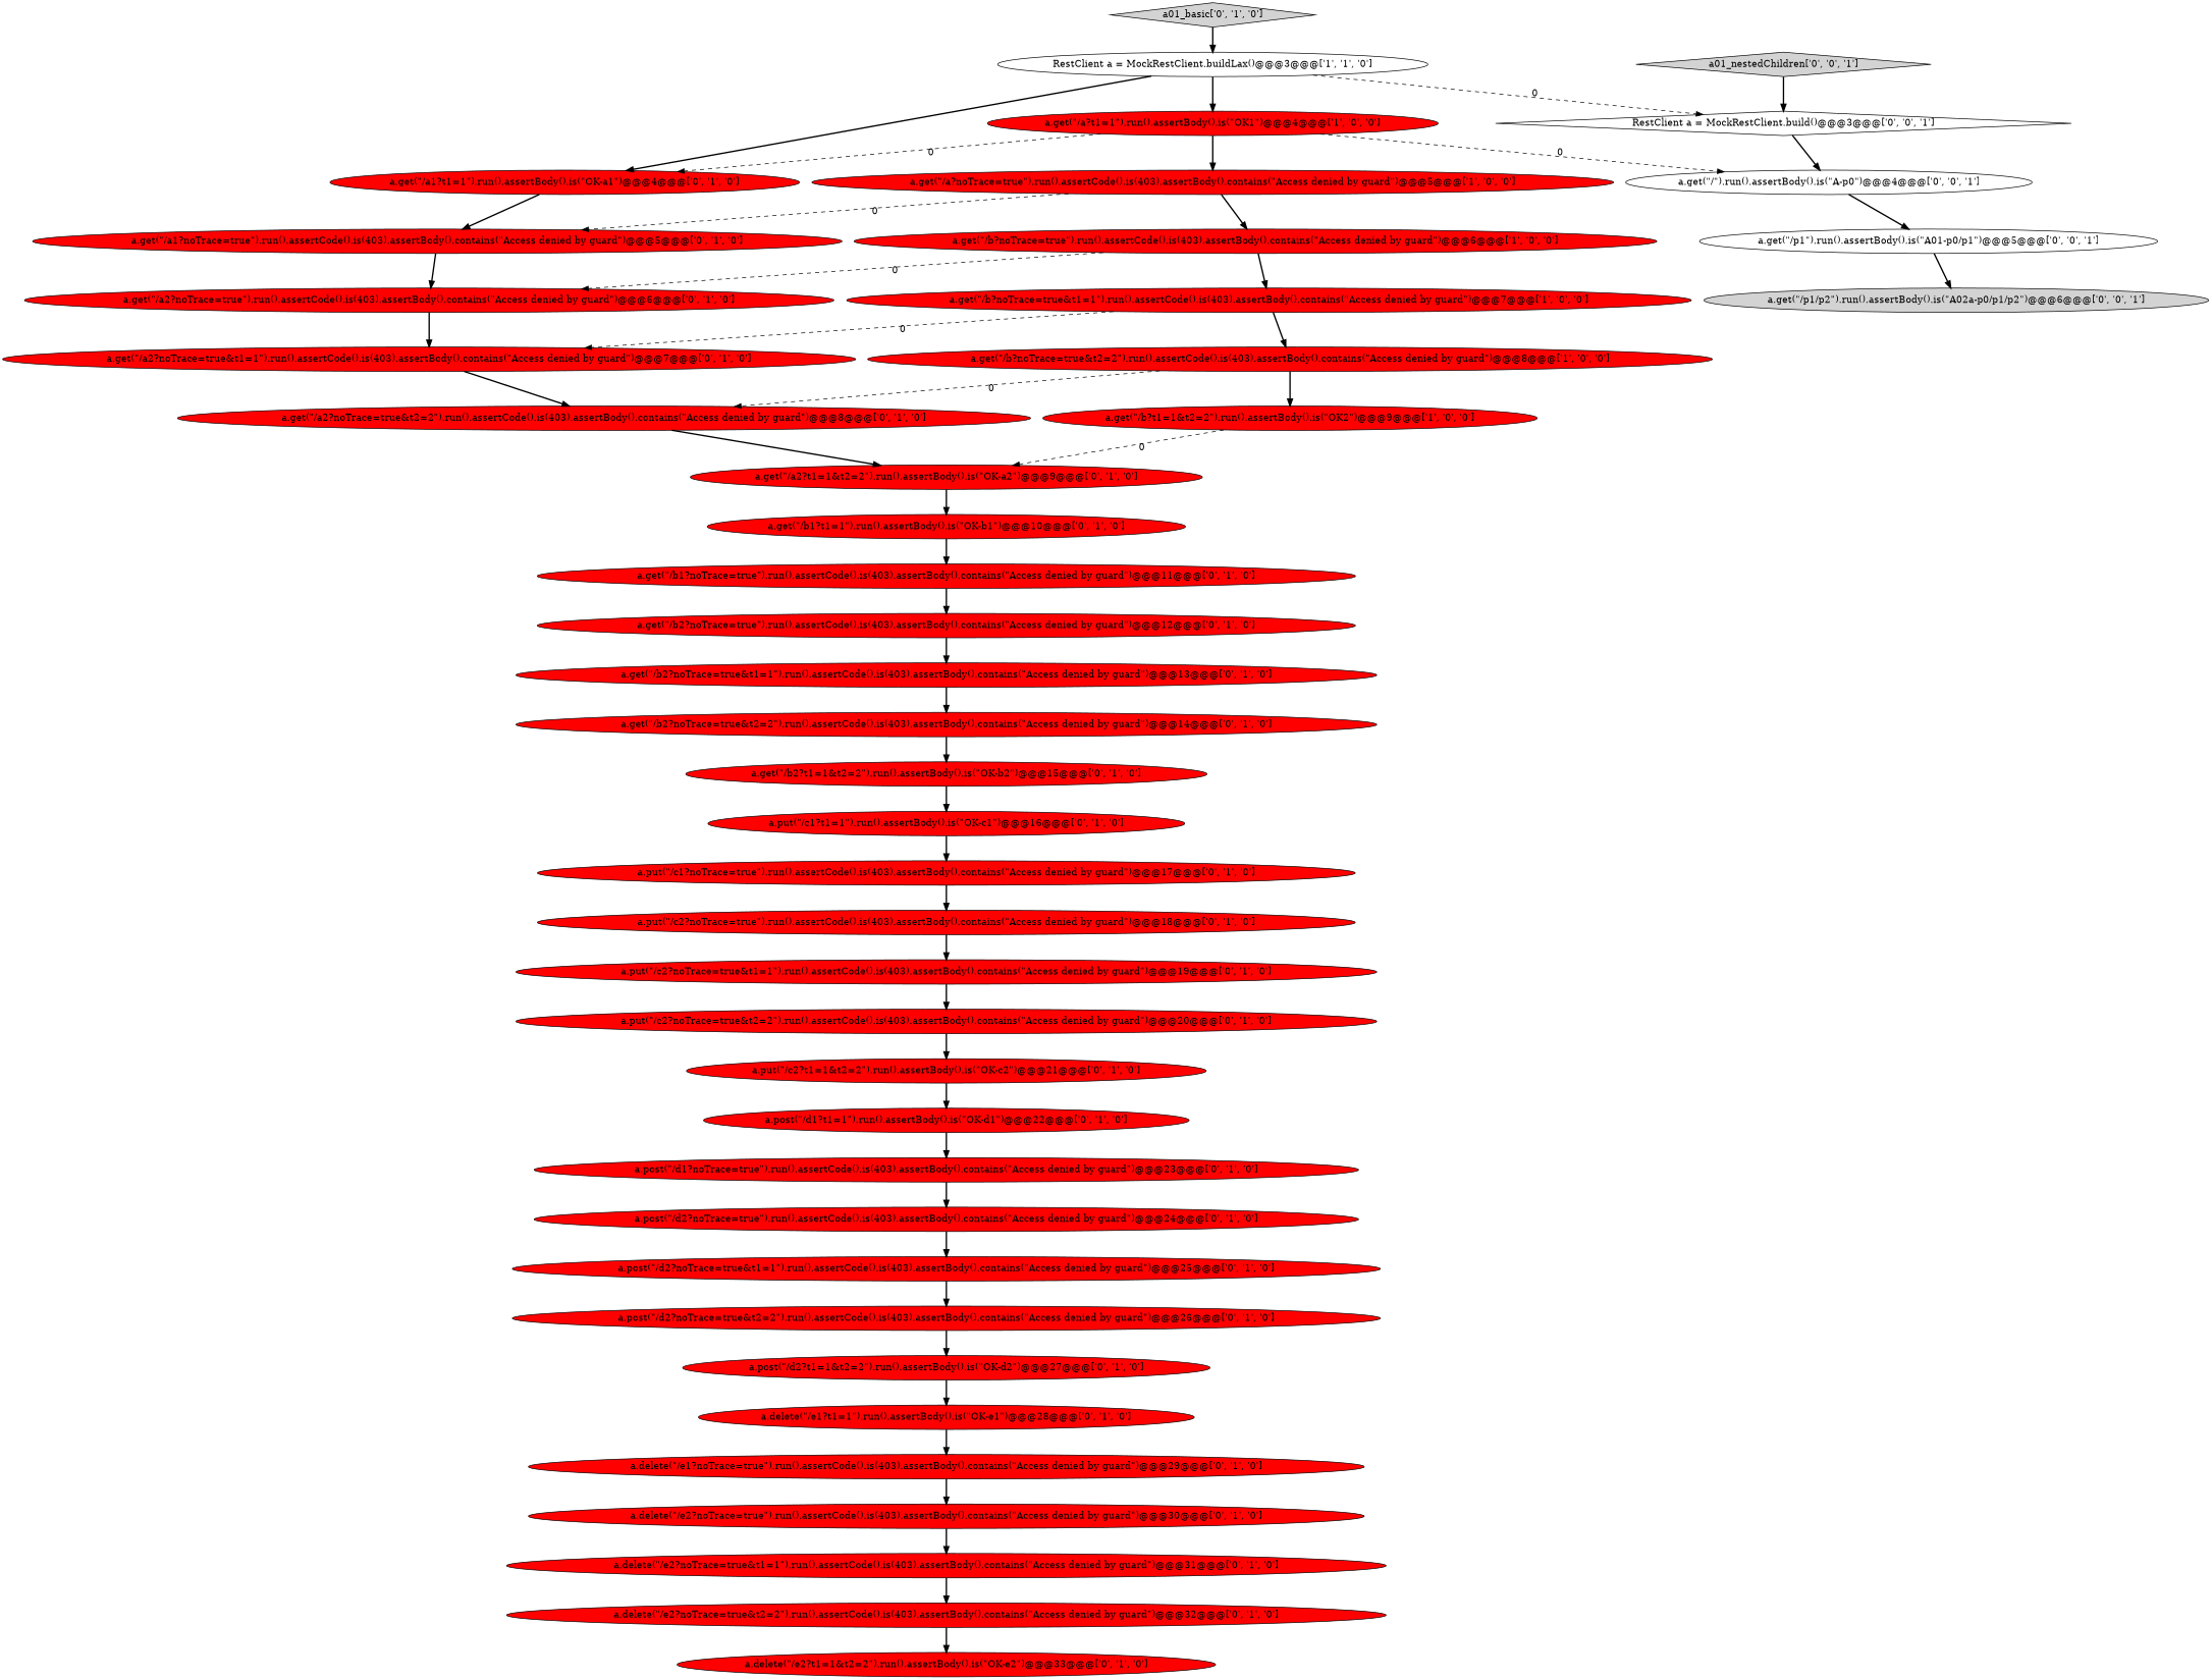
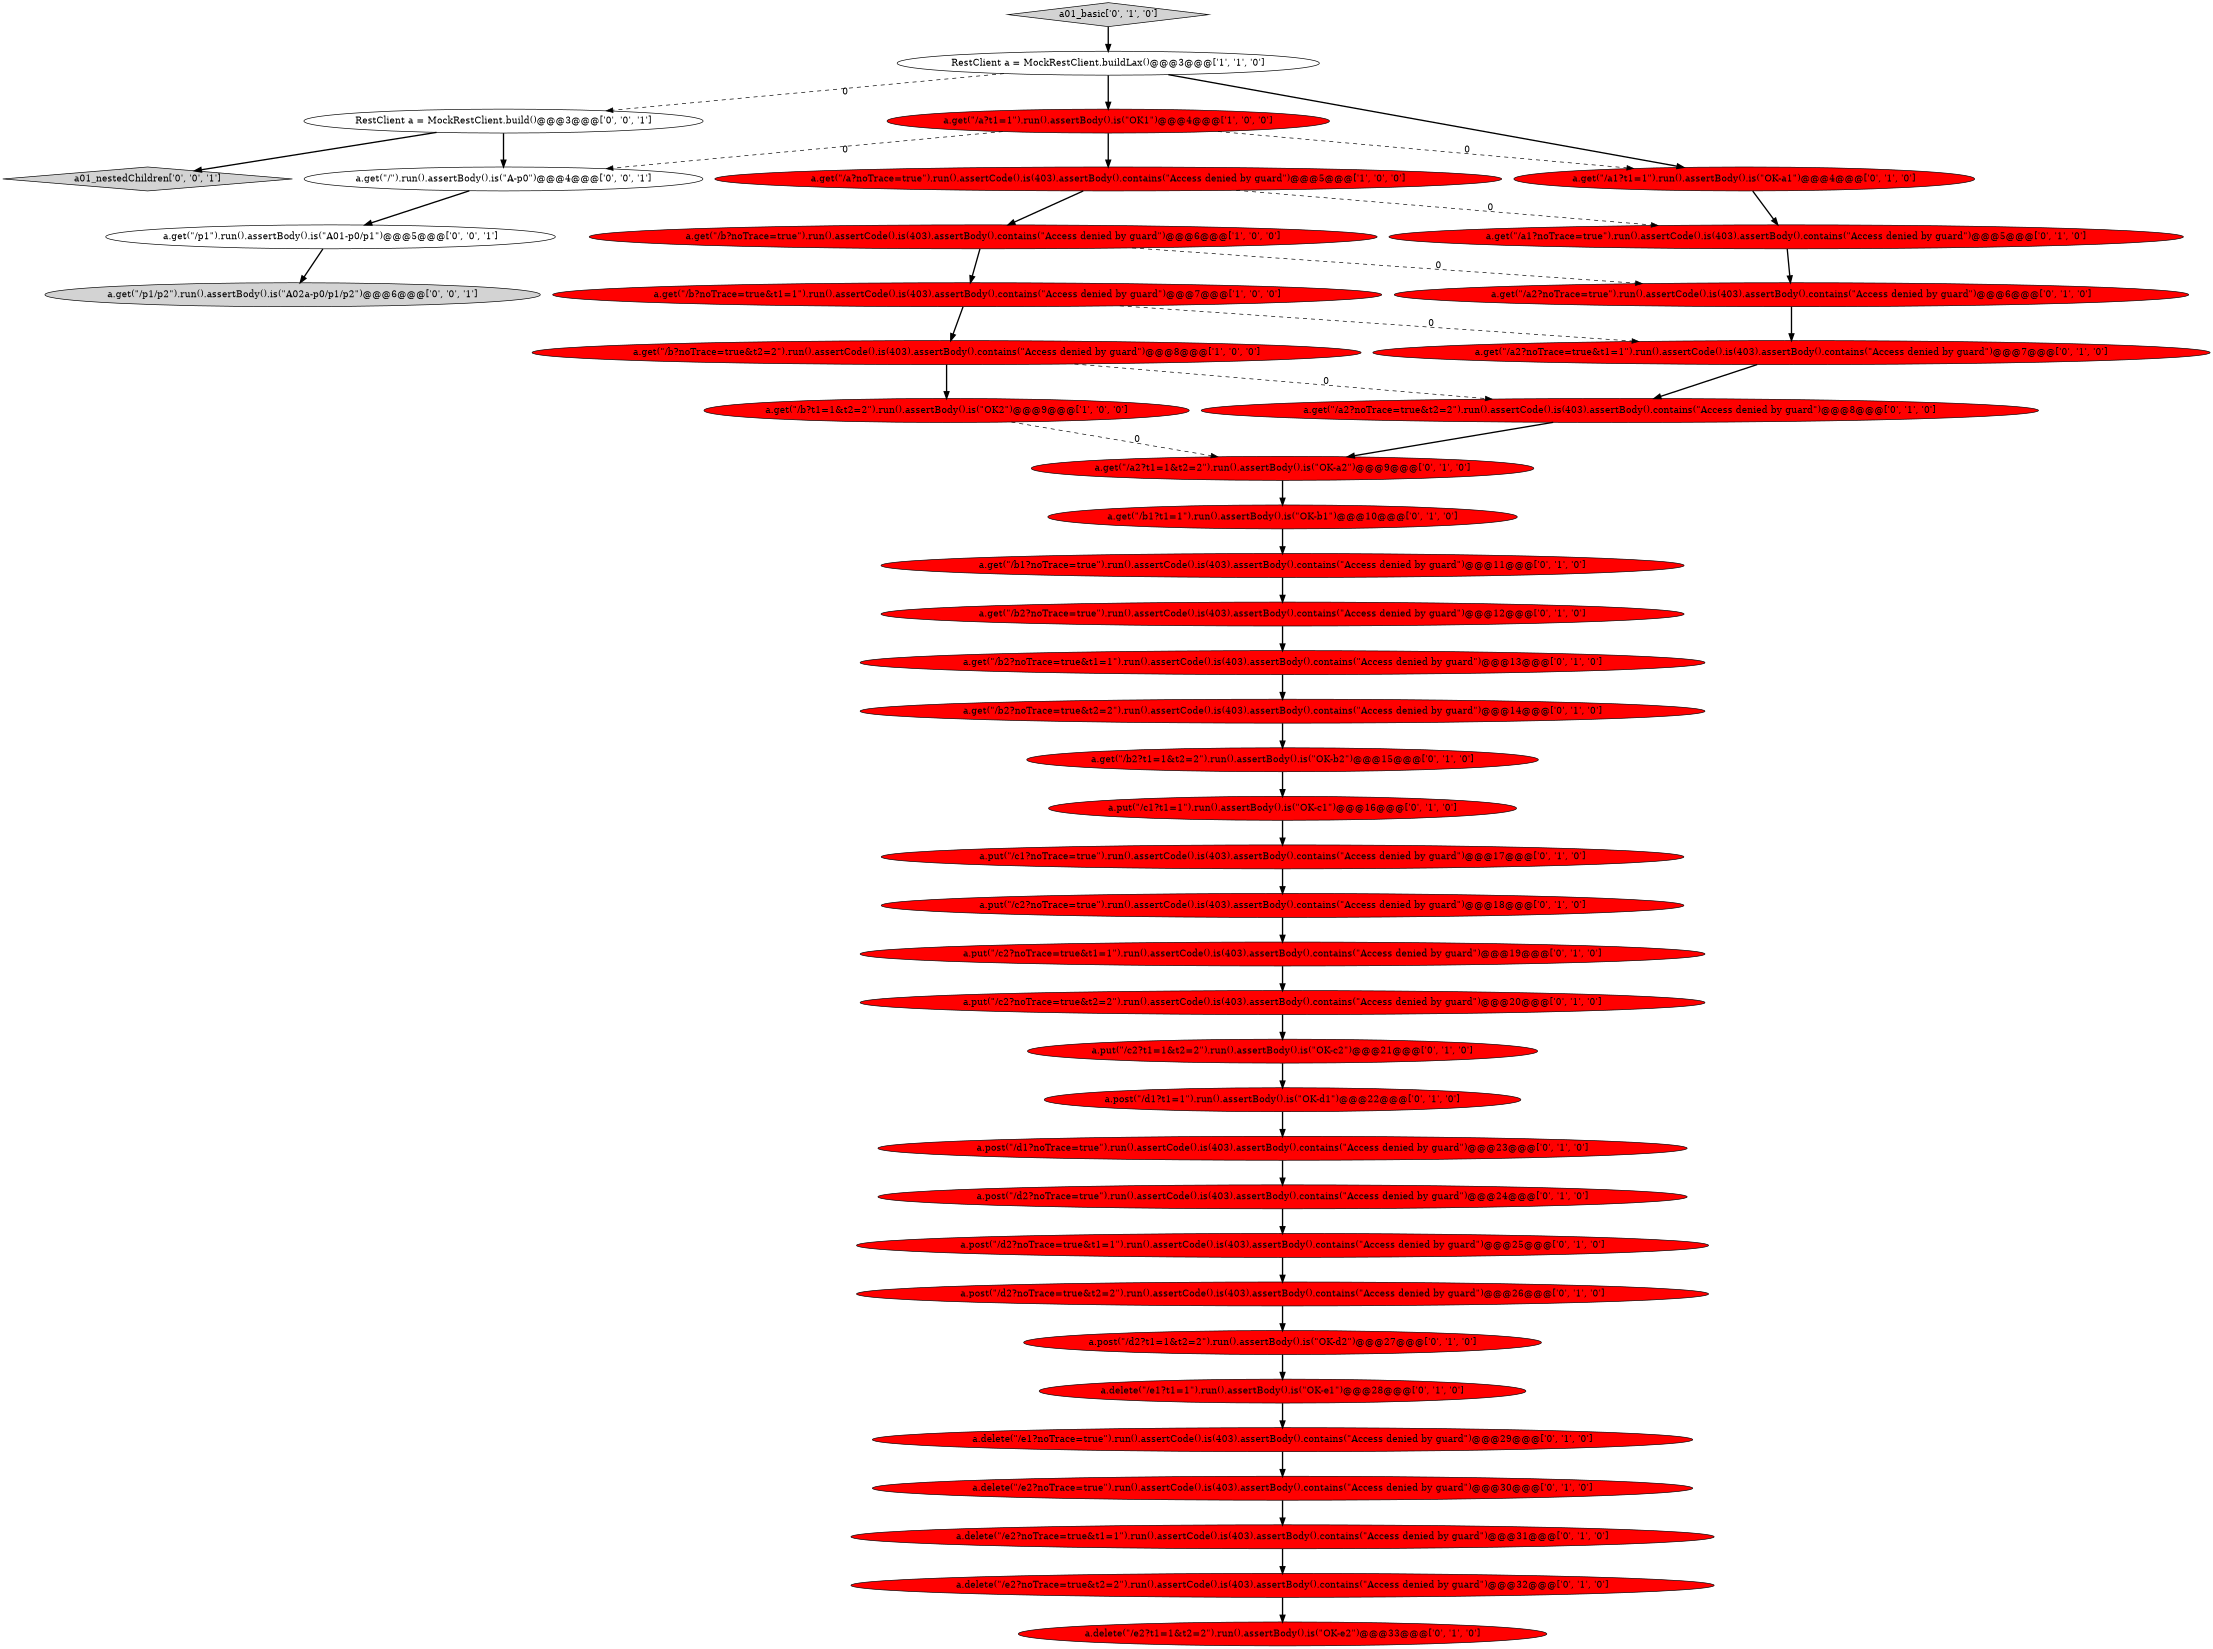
  digraph {
    node [fillcolor=red shape=ellipse style=filled]
    edge [style=bold]
    n1 [fillcolor=lightgray label="a01_nestedChildren['0', '0', '1']" shape=diamond]
-   n2 [fillcolor=white label="RestClient a = MockRestClient.build()@@@3@@@['0', '0', '1']" shape=diamond]
+   n2 [fillcolor=white label="RestClient a = MockRestClient.build()@@@3@@@['0', '0', '1']"]
    n3 [fillcolor=white label="a.get(\"/\").run().assertBody().is(\"A-p0\")@@@4@@@['0', '0', '1']"]
    n4 [label="a.delete(\"/e2?noTrace=true\").run().assertCode().is(403).assertBody().contains(\"Access denied by guard\")@@@30@@@['0', '1', '0']"]
    n5 [label="a.delete(\"/e2?noTrace=true&t1=1\").run().assertCode().is(403).assertBody().contains(\"Access denied by guard\")@@@31@@@['0', '1', '0']"]
    n6 [label="a.delete(\"/e2?noTrace=true&t2=2\").run().assertCode().is(403).assertBody().contains(\"Access denied by guard\")@@@32@@@['0', '1', '0']"]
    n7 [label="a.get(\"/b1?noTrace=true\").run().assertCode().is(403).assertBody().contains(\"Access denied by guard\")@@@11@@@['0', '1', '0']"]
    n8 [label="a.get(\"/b2?noTrace=true\").run().assertCode().is(403).assertBody().contains(\"Access denied by guard\")@@@12@@@['0', '1', '0']"]
    n9 [label="a.get(\"/b2?noTrace=true&t1=1\").run().assertCode().is(403).assertBody().contains(\"Access denied by guard\")@@@13@@@['0', '1', '0']"]
    n10 [label="a.put(\"/c2?noTrace=true&t2=2\").run().assertCode().is(403).assertBody().contains(\"Access denied by guard\")@@@20@@@['0', '1', '0']"]
    n11 [label="a.put(\"/c2?t1=1&t2=2\").run().assertBody().is(\"OK-c2\")@@@21@@@['0', '1', '0']"]
    n12 [label="a.post(\"/d1?t1=1\").run().assertBody().is(\"OK-d1\")@@@22@@@['0', '1', '0']"]
    n13 [label="a.get(\"/b2?noTrace=true&t2=2\").run().assertCode().is(403).assertBody().contains(\"Access denied by guard\")@@@14@@@['0', '1', '0']"]
    n14 [label="a.get(\"/b2?t1=1&t2=2\").run().assertBody().is(\"OK-b2\")@@@15@@@['0', '1', '0']"]
    n15 [label="a.post(\"/d2?noTrace=true\").run().assertCode().is(403).assertBody().contains(\"Access denied by guard\")@@@24@@@['0', '1', '0']"]
    n16 [label="a.post(\"/d2?noTrace=true&t1=1\").run().assertCode().is(403).assertBody().contains(\"Access denied by guard\")@@@25@@@['0', '1', '0']"]
    n17 [label="a.post(\"/d2?noTrace=true&t2=2\").run().assertCode().is(403).assertBody().contains(\"Access denied by guard\")@@@26@@@['0', '1', '0']"]
    n18 [label="a.get(\"/a?t1=1\").run().assertBody().is(\"OK1\")@@@4@@@['1', '0', '0']"]
    n19 [label="a.get(\"/a?noTrace=true\").run().assertCode().is(403).assertBody().contains(\"Access denied by guard\")@@@5@@@['1', '0', '0']"]
    n20 [label="a.get(\"/a1?t1=1\").run().assertBody().is(\"OK-a1\")@@@4@@@['0', '1', '0']"]
    n21 [label="a.get(\"/b?noTrace=true\").run().assertCode().is(403).assertBody().contains(\"Access denied by guard\")@@@6@@@['1', '0', '0']"]
    n22 [label="a.get(\"/a1?noTrace=true\").run().assertCode().is(403).assertBody().contains(\"Access denied by guard\")@@@5@@@['0', '1', '0']"]
    n23 [fillcolor=white label="a.get(\"/p1\").run().assertBody().is(\"A01-p0/p1\")@@@5@@@['0', '0', '1']"]
    n24 [label="a.delete(\"/e1?t1=1\").run().assertBody().is(\"OK-e1\")@@@28@@@['0', '1', '0']"]
    n25 [label="a.delete(\"/e1?noTrace=true\").run().assertCode().is(403).assertBody().contains(\"Access denied by guard\")@@@29@@@['0', '1', '0']"]
    n26 [label="a.get(\"/b?noTrace=true&t1=1\").run().assertCode().is(403).assertBody().contains(\"Access denied by guard\")@@@7@@@['1', '0', '0']"]
    n27 [label="a.get(\"/a2?noTrace=true\").run().assertCode().is(403).assertBody().contains(\"Access denied by guard\")@@@6@@@['0', '1', '0']"]
    n28 [label="a.get(\"/b?noTrace=true&t2=2\").run().assertCode().is(403).assertBody().contains(\"Access denied by guard\")@@@8@@@['1', '0', '0']"]
    n29 [label="a.get(\"/a2?noTrace=true&t1=1\").run().assertCode().is(403).assertBody().contains(\"Access denied by guard\")@@@7@@@['0', '1', '0']"]
    n30 [label="a.get(\"/a2?t1=1&t2=2\").run().assertBody().is(\"OK-a2\")@@@9@@@['0', '1', '0']"]
    n31 [label="a.get(\"/b1?t1=1\").run().assertBody().is(\"OK-b1\")@@@10@@@['0', '1', '0']"]
    n32 [label="a.put(\"/c2?noTrace=true&t1=1\").run().assertCode().is(403).assertBody().contains(\"Access denied by guard\")@@@19@@@['0', '1', '0']"]
    n33 [label="a.post(\"/d2?t1=1&t2=2\").run().assertBody().is(\"OK-d2\")@@@27@@@['0', '1', '0']"]
    n34 [label="a.post(\"/d1?noTrace=true\").run().assertCode().is(403).assertBody().contains(\"Access denied by guard\")@@@23@@@['0', '1', '0']"]
    n35 [label="a.put(\"/c1?noTrace=true\").run().assertCode().is(403).assertBody().contains(\"Access denied by guard\")@@@17@@@['0', '1', '0']"]
    n36 [label="a.put(\"/c2?noTrace=true\").run().assertCode().is(403).assertBody().contains(\"Access denied by guard\")@@@18@@@['0', '1', '0']"]
    n37 [label="a.get(\"/a2?noTrace=true&t2=2\").run().assertCode().is(403).assertBody().contains(\"Access denied by guard\")@@@8@@@['0', '1', '0']"]
    n38 [fillcolor=lightgray label="a.get(\"/p1/p2\").run().assertBody().is(\"A02a-p0/p1/p2\")@@@6@@@['0', '0', '1']"]
    n39 [label="a.delete(\"/e2?t1=1&t2=2\").run().assertBody().is(\"OK-e2\")@@@33@@@['0', '1', '0']"]
    n40 [label="a.get(\"/b?t1=1&t2=2\").run().assertBody().is(\"OK2\")@@@9@@@['1', '0', '0']"]
    n41 [label="a.put(\"/c1?t1=1\").run().assertBody().is(\"OK-c1\")@@@16@@@['0', '1', '0']"]
    n42 [fillcolor=lightgray label="a01_basic['0', '1', '0']" shape=diamond]
    n43 [fillcolor=white label="RestClient a = MockRestClient.buildLax()@@@3@@@['1', '1', '0']"]
-   n1 -> n2
+   n2 -> n1
    n2 -> n3
    n3 -> n23
    n4 -> n5
    n5 -> n6
    n6 -> n39
    n7 -> n8
    n8 -> n9
    n9 -> n13
    n10 -> n11
    n11 -> n12
    n12 -> n34
    n13 -> n14
    n14 -> n41
    n15 -> n16
    n16 -> n17
    n17 -> n33
    n18 -> n3 [label=0 style=dashed]
    n18 -> n19
    n18 -> n20 [label=0 style=dashed]
    n19 -> n21
    n19 -> n22 [label=0 style=dashed]
    n20 -> n22
    n21 -> n26
    n21 -> n27 [label=0 style=dashed]
    n22 -> n27
    n23 -> n38
    n24 -> n25
    n25 -> n4
    n26 -> n28
    n26 -> n29 [label=0 style=dashed]
    n27 -> n29
    n28 -> n37 [label=0 style=dashed]
    n28 -> n40
    n29 -> n37
    n30 -> n31
    n31 -> n7
    n32 -> n10
    n33 -> n24
    n34 -> n15
    n35 -> n36
    n36 -> n32
    n37 -> n30
    n40 -> n30 [label=0 style=dashed]
    n41 -> n35
    n42 -> n43
    n43 -> n2 [label=0 style=dashed]
    n43 -> n18
    n43 -> n20
  }
